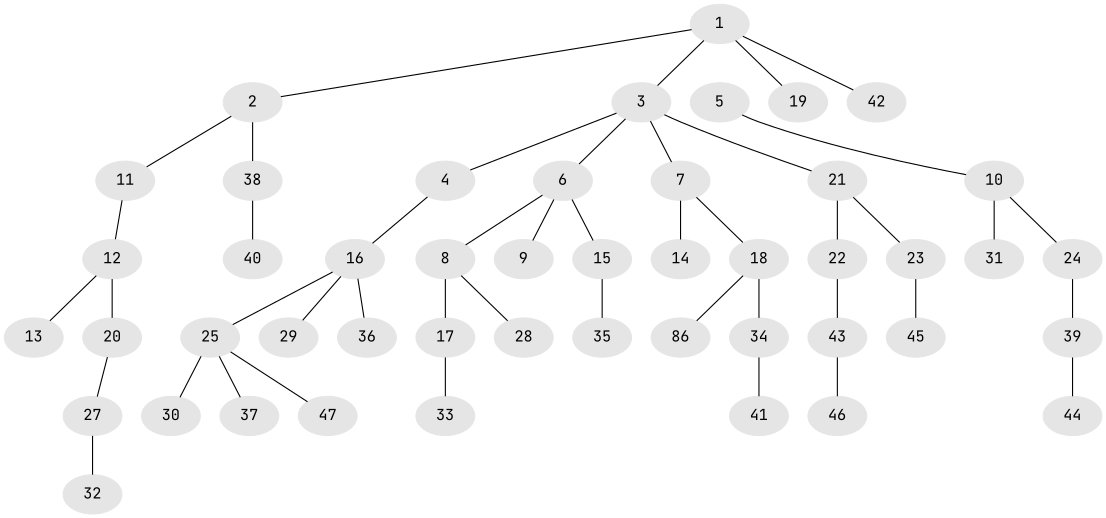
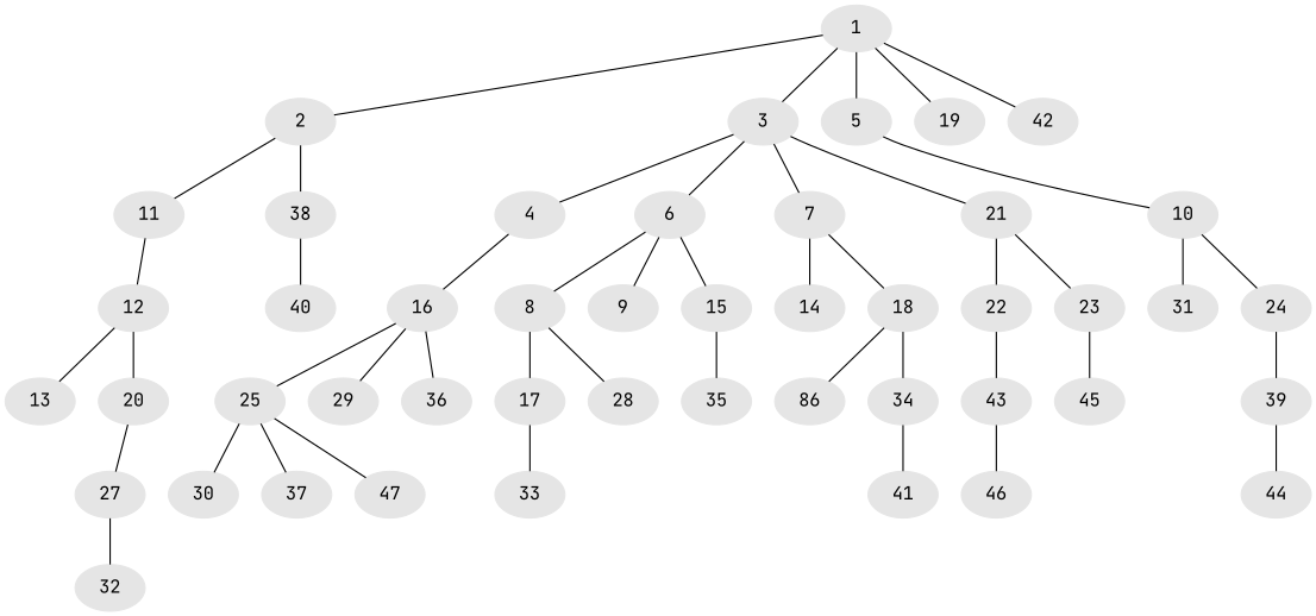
  graph {
    fontname="JetBrains Mono"
    node [color=gray90 fontname="JetBrains Mono" style=filled]
    edge [fontname="JetBrains Mono" weight=1.0]
    1
    2
    3
    5
    19
    42
    11
    38
    4
    6
    7
    21
    10
    12
    40
    16
    8
    9
    15
    14
    18
    22
    23
    25
    29
    36
    31
    24
    17
    28
    35
    n32 [label=86]
    34
    33
    13
    20
    27
    30
    37
    47
    41
    32
    43
    45
    46
    39
    44
    1 -- 2
    1 -- 3
+   1 -- 5
    1 -- 19
    1 -- 42
    2 -- 11
    2 -- 38
    3 -- 4
    3 -- 6
    3 -- 7
    3 -- 21
    5 -- 10
    11 -- 12
    38 -- 40
    4 -- 16
    6 -- 8
    6 -- 9
    6 -- 15
    7 -- 14
    7 -- 18
    21 -- 22
    21 -- 23
    10 -- 31
    10 -- 24
    12 -- 13
    12 -- 20
    16 -- 25
    16 -- 29
    16 -- 36
    8 -- 17
    8 -- 28 [weight=2.0]
    15 -- 35
    18 -- n32
    18 -- 34
    22 -- 43
    23 -- 45
    25 -- 30
    25 -- 37
    25 -- 47
    24 -- 39
    17 -- 33
    34 -- 41
    20 -- 27
    27 -- 32 [weight=2.0]
    43 -- 46
    39 -- 44
  }
